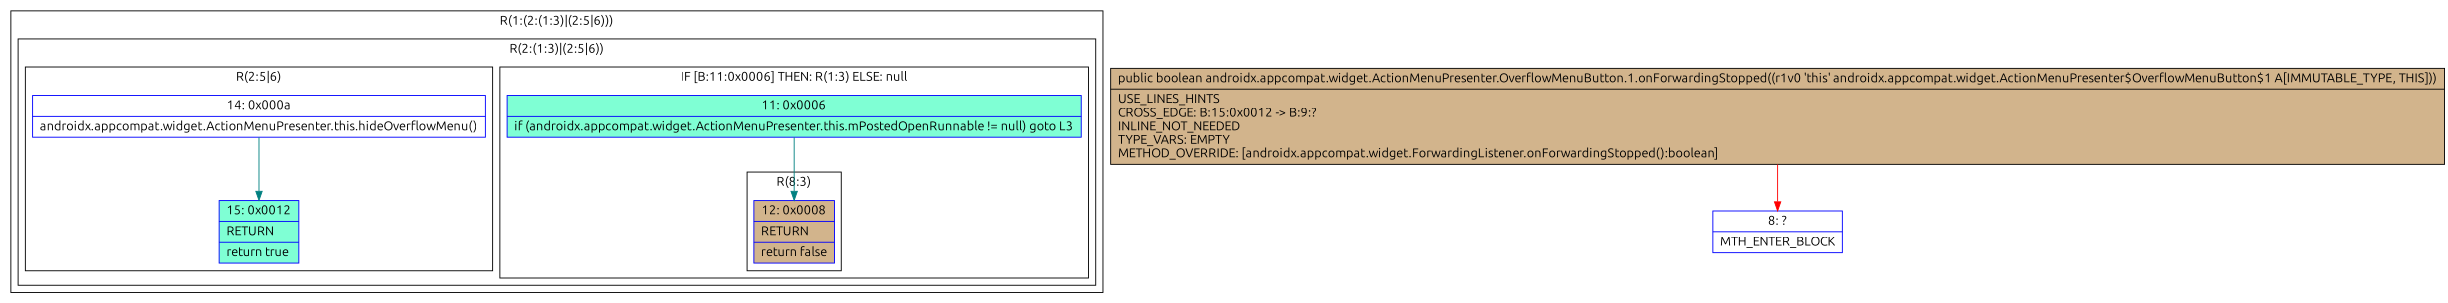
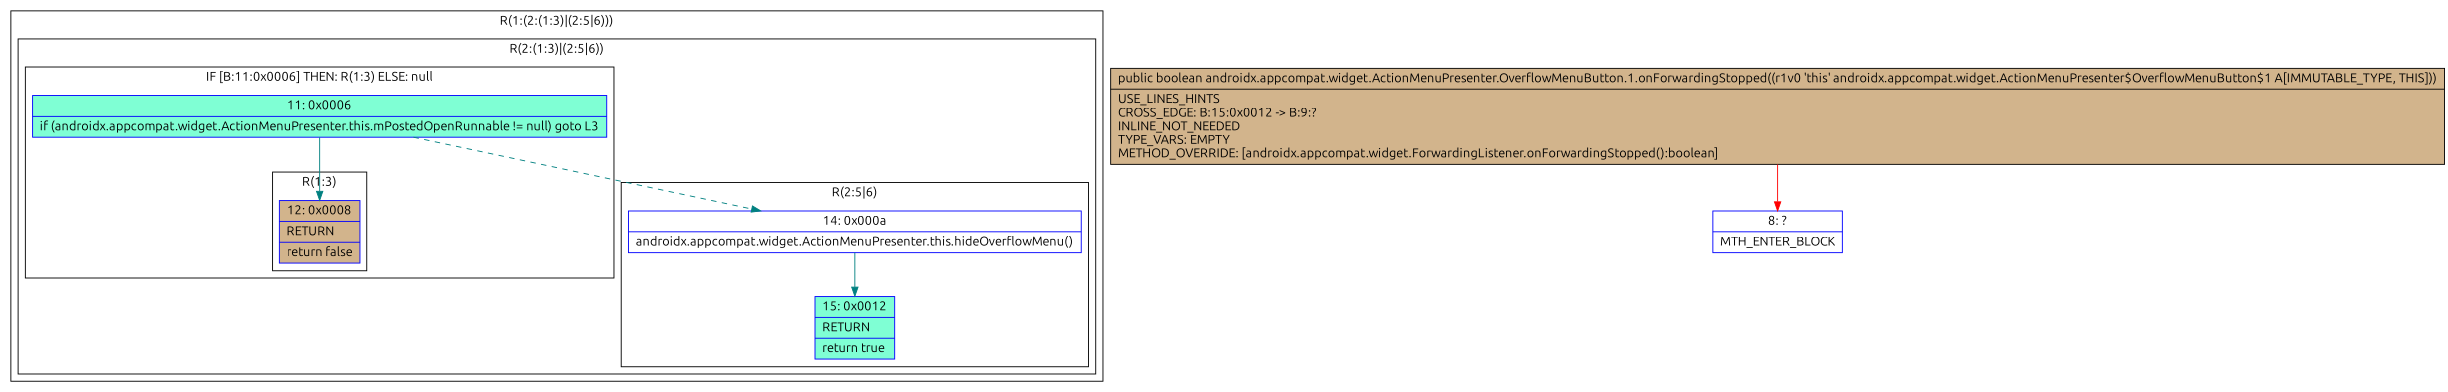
  digraph {
    fontname=Ubuntu
    node [color=blue fillcolor=tan fontname=Ubuntu shape=record style=filled]
    edge [color=teal fontname=Ubuntu]
    n1 [label="{12\:\ 0x0008|RETURN\l|return false\l}"]
    n2 [fillcolor=aquamarine label="{11\:\ 0x0006|if (androidx.appcompat.widget.ActionMenuPresenter.this.mPostedOpenRunnable != null) goto L3\l}"]
    n3 [fillcolor=white label="{14\:\ 0x000a|androidx.appcompat.widget.ActionMenuPresenter.this.hideOverflowMenu()\l}"]
    n4 [fillcolor=aquamarine label="{15\:\ 0x0012|RETURN\l|return true\l}"]
    n5 [fillcolor=white label="{8\:\ ?|MTH_ENTER_BLOCK\l}"]
    n6 [label="{public boolean androidx.appcompat.widget.ActionMenuPresenter.OverflowMenuButton.1.onForwardingStopped((r1v0 'this' androidx.appcompat.widget.ActionMenuPresenter$OverflowMenuButton$1 A[IMMUTABLE_TYPE, THIS]))  | USE_LINES_HINTS\lCROSS_EDGE: B:15:0x0012 \-\> B:9:?\lINLINE_NOT_NEEDED\lTYPE_VARS: EMPTY\lMETHOD_OVERRIDE: [androidx.appcompat.widget.ForwardingListener.onForwardingStopped():boolean]\l}" color=""]
    subgraph cluster_1 {
      label="R(1:(2:(1:3)|(2:5|6)))"
      subgraph cluster_2 {
        label="R(2:(1:3)|(2:5|6))"
        subgraph cluster_3 {
          label="IF [B:11:0x0006] THEN: R(1:3) ELSE: null"
          n2
          subgraph cluster_4 {
-           label="R(8:3)"
+           label="R(1:3)"
            n1
          }
        }
        subgraph cluster_5 {
          label="R(2:5|6)"
          n3
          n4
        }
      }
    }
    n2 -> n1
+   n2 -> n3 [style=dashed]
    n3 -> n4
    n6 -> n5 [color=red]
  }
